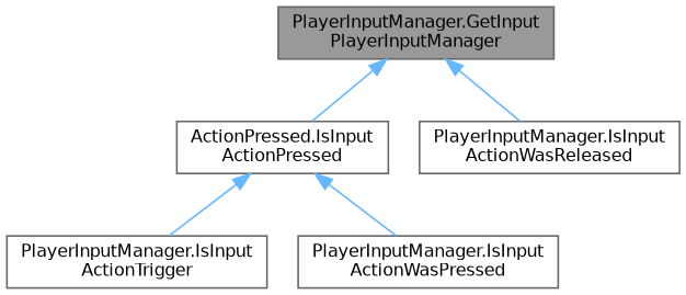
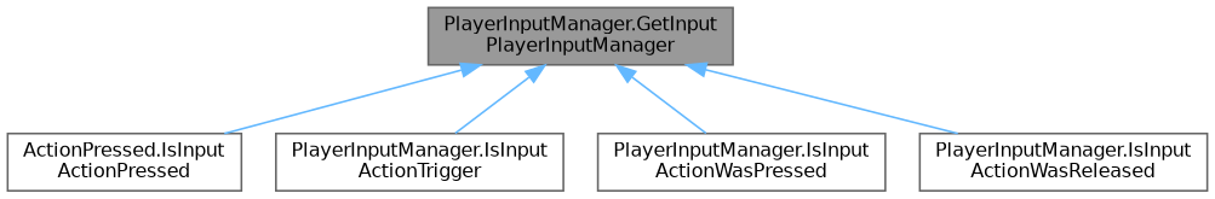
  digraph {
    rankdir=TB
    node [color=grey40 fillcolor=white fontname=Helvetica fontsize=10 shape=box style=filled]
    edge [color=steelblue1 dir=back fontname=Helvetica fontsize=10 labelfontname=Helvetica labelfontsize=10 style=solid]
    n1 [color=gray40 fillcolor=grey60 fontcolor=black height=0.2 label="PlayerInputManager.GetInput\lPlayerInputManager" width=0.4]
    n2 [height=0.2 label="ActionPressed.IsInput\lActionPressed" width=0.4]
    n3 [height=0.2 label="PlayerInputManager.IsInput\lActionTrigger" width=0.4]
    n4 [height=0.2 label="PlayerInputManager.IsInput\lActionWasPressed" width=0.4]
    n5 [height=0.2 label="PlayerInputManager.IsInput\lActionWasReleased" width=0.4]
    n1 -> n2
-   n2 -> n3
-   n2 -> n4
+   n1 -> n3
+   n1 -> n4
    n1 -> n5
  }
